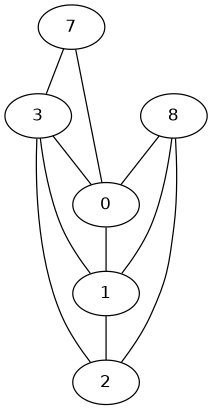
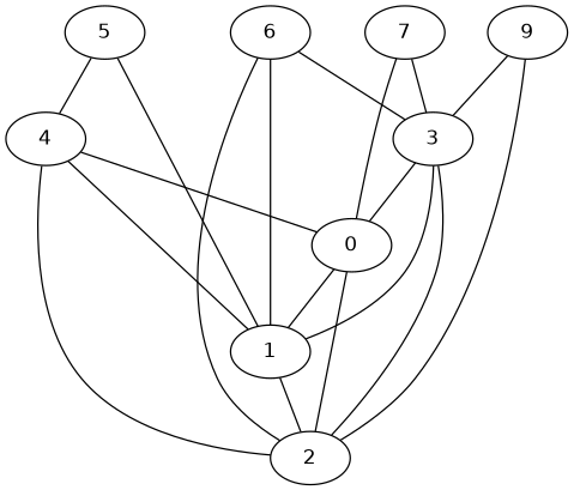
  graph {
    fontname="DejaVu Sans"
    node [fontname="DejaVu Sans"]
    edge [fontname="DejaVu Sans"]
    n1 [label=0]
    n2 [label=1]
    n3 [label=2]
    n4 [label=3]
-   n5 [label=8]
+   n5 [label=4]
+   n6 [label=5]
+   n7 [label=6]
    n8 [label=7]
+   n9 [label=9]
    n1 -- n2
+   n1 -- n3
    n2 -- n3
    n4 -- n1
    n4 -- n2
    n4 -- n3
    n5 -- n1
    n5 -- n2
    n5 -- n3
+   n6 -- n2
+   n6 -- n5
+   n7 -- n2
+   n7 -- n3
+   n7 -- n4
    n8 -- n1
    n8 -- n4
+   n9 -- n3
+   n9 -- n4
  }
